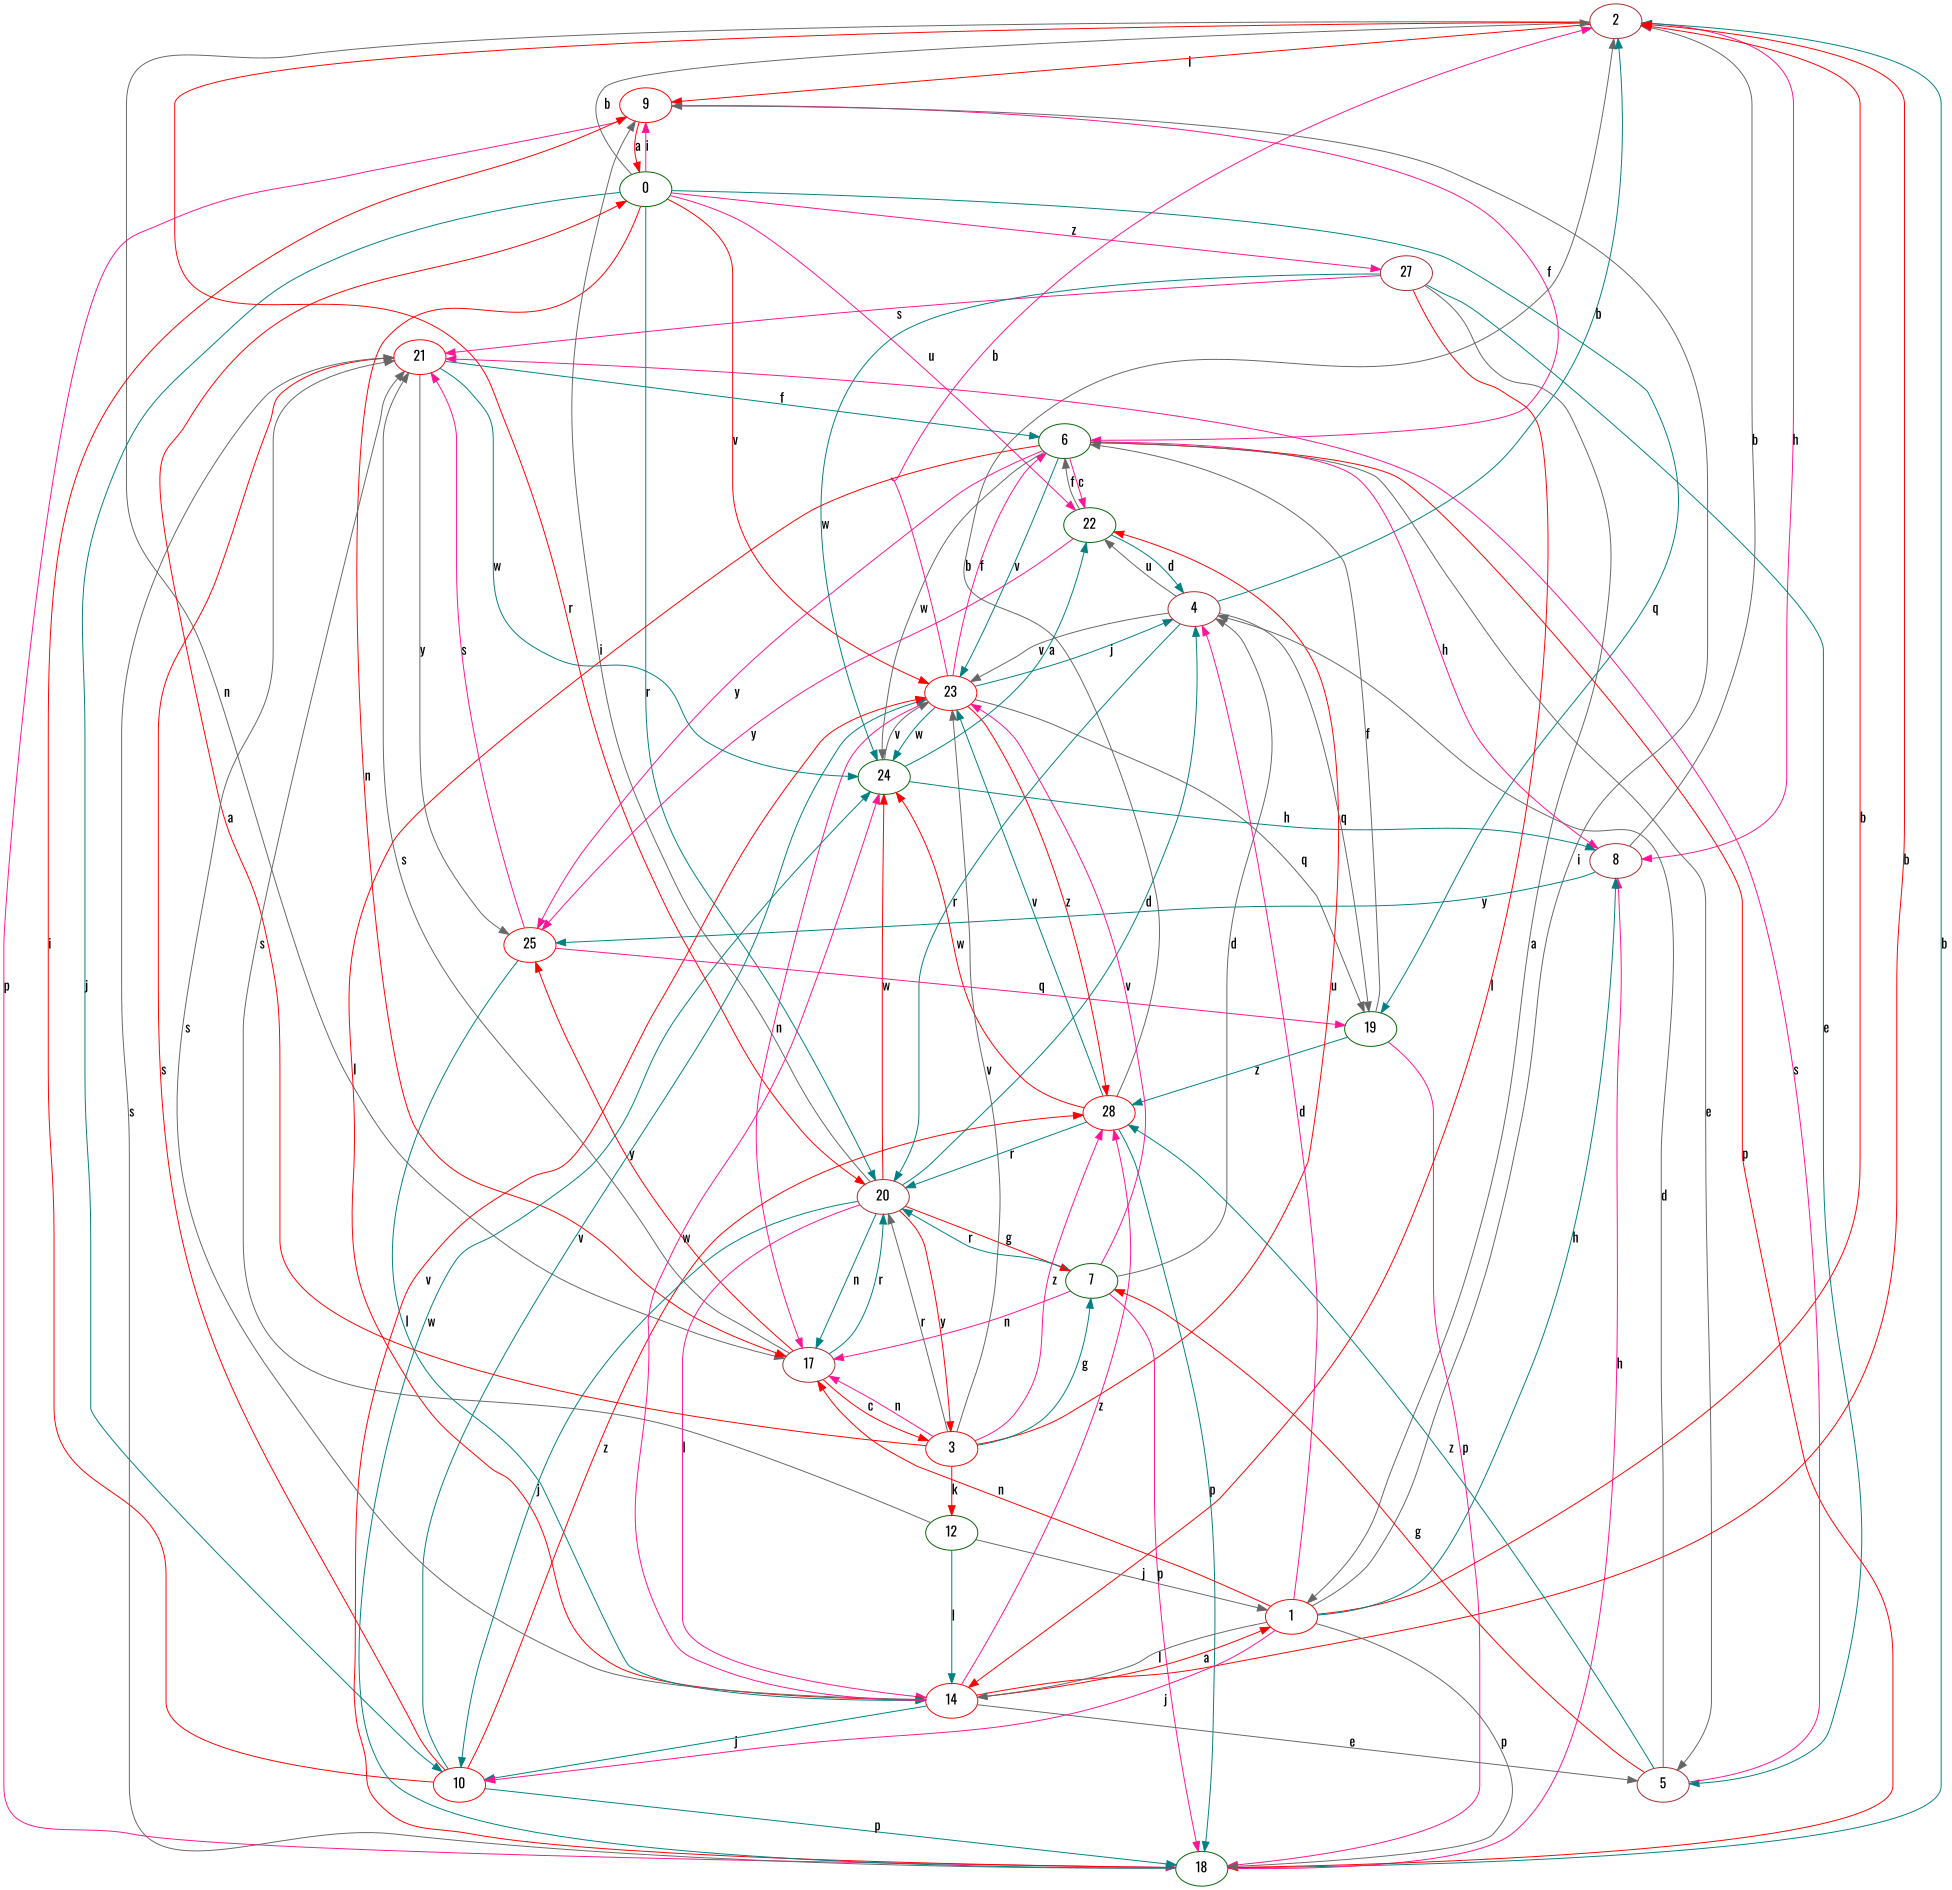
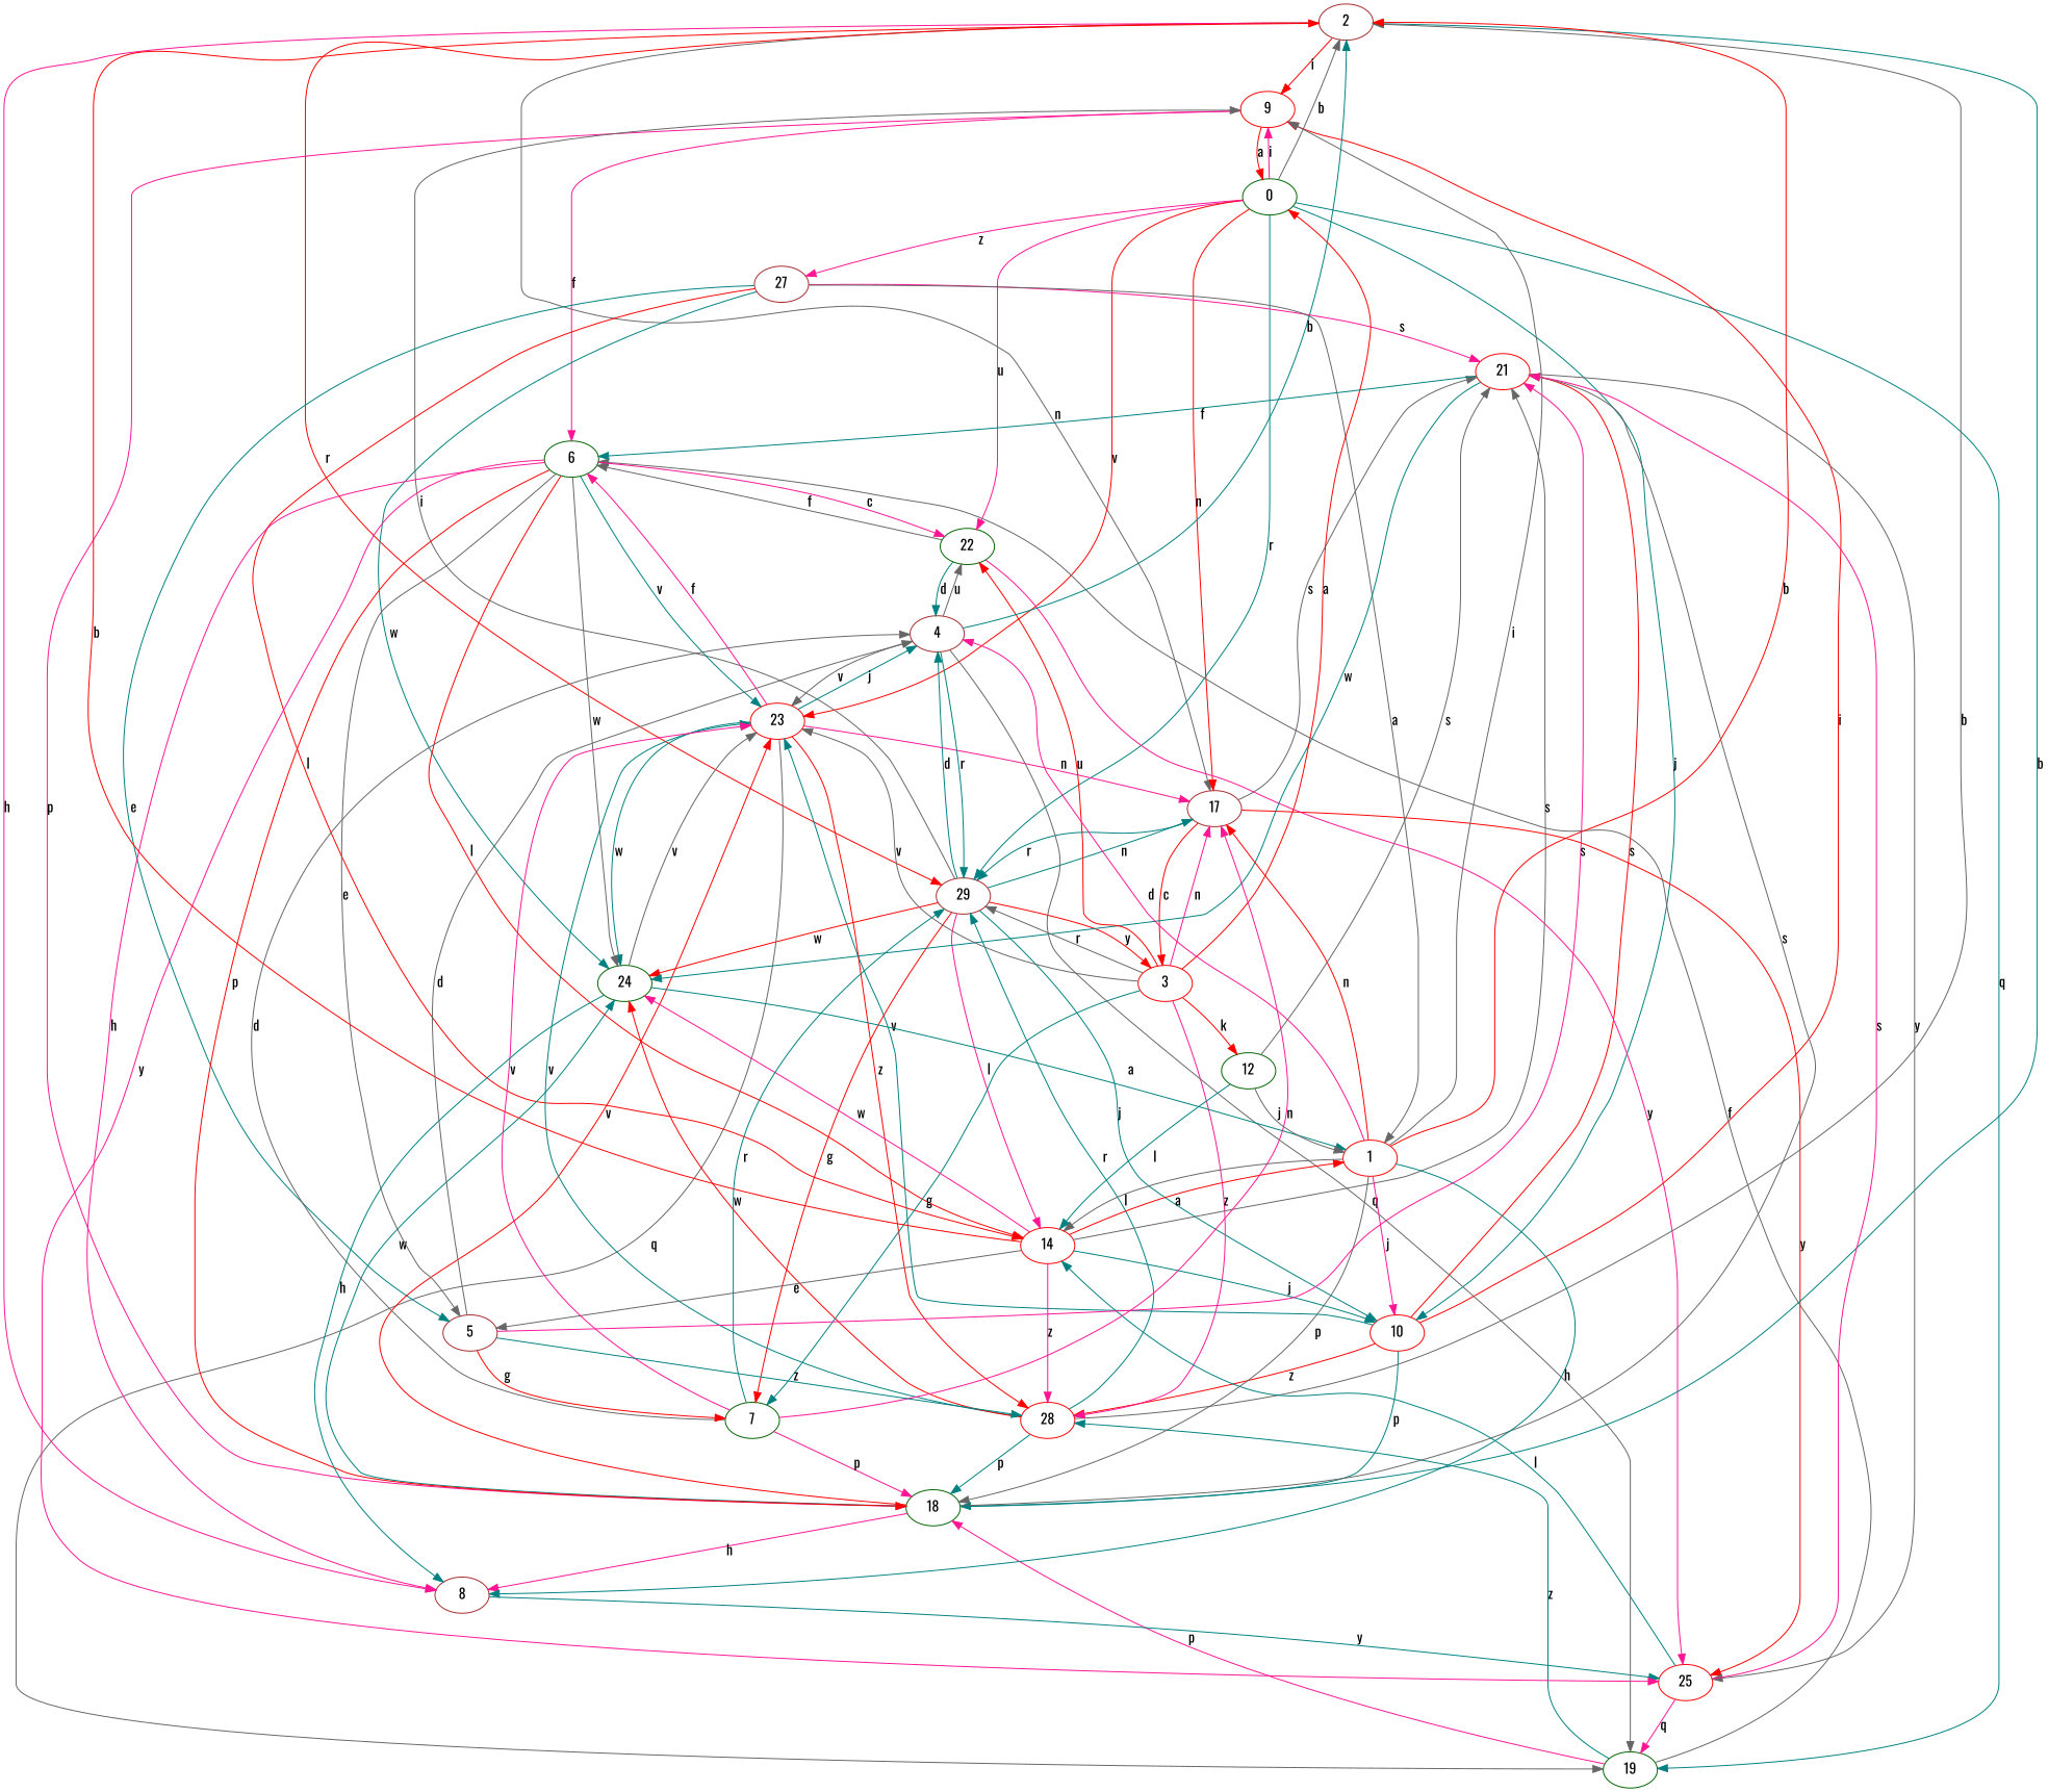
  strict digraph {
    fontname=Oswald
    node [color=red fontname=Oswald]
    edge [color=teal fontname=Oswald]
    2 [color=brown]
    0 [color=darkgreen]
    9
    10
    17 [color=brown]
    19 [color=darkgreen]
-   20 [color=brown]
+   20 [color=brown label=29]
    22 [color=darkgreen]
    23
    27 [color=brown]
    8 [color=brown]
    18 [color=darkgreen]
    6 [color=darkgreen]
    28
    21
    3
    25
    4 [color=brown]
    14
    7 [color=darkgreen]
    24 [color=darkgreen]
    1
    5 [color=brown]
    12 [color=darkgreen]
    2 -> 9 [color=red label=i]
    2 -> 17 [color=gray40 label=n]
    2 -> 20 [color=red label=r]
    2 -> 8 [color=deeppink label=h]
    0 -> 2 [color=gray40 label=b]
    0 -> 9 [color=deeppink label=i]
    0 -> 10 [label=j]
    0 -> 17 [color=red label=n]
    0 -> 19 [label=q]
    0 -> 20 [label=r]
    0 -> 22 [color=deeppink label=u]
    0 -> 23 [color=red label=v]
    0 -> 27 [color=deeppink label=z]
    9 -> 0 [color=red label=a]
    9 -> 18 [color=deeppink label=p]
    9 -> 6 [color=deeppink label=f]
    10 -> 9 [color=red label=i]
    10 -> 23 [label=v]
    10 -> 18 [label=p]
    10 -> 28 [color=red label=z]
    10 -> 21 [color=red label=s]
    17 -> 20 [label=r]
    17 -> 21 [color=gray40 label=s]
    17 -> 3 [color=red label=c]
    17 -> 25 [color=red label=y]
    19 -> 18 [color=deeppink label=p]
    19 -> 6 [color=gray40 label=f]
    19 -> 28 [label=z]
    20 -> 9 [color=gray40 label=i]
    20 -> 10 [label=j]
    20 -> 17 [label=n]
    20 -> 3 [color=red label=y]
    20 -> 4 [label=d]
    20 -> 14 [color=deeppink label=l]
    20 -> 7 [color=red label=g]
    20 -> 24 [color=red label=w]
    22 -> 6 [color=gray40 label=f]
    22 -> 25 [color=deeppink label=y]
    22 -> 4 [label=d]
-   23 -> 2 [color=deeppink label=b]
    23 -> 17 [color=deeppink label=n]
    23 -> 19 [color=gray40 label=q]
    23 -> 6 [color=deeppink label=f]
    23 -> 28 [color=red label=z]
    23 -> 4 [label=j]
    23 -> 24 [label=w]
    27 -> 21 [color=deeppink label=s]
    27 -> 14 [color=red label=l]
    27 -> 24 [label=w]
    27 -> 1 [color=gray40 label=a]
    27 -> 5 [label=e]
-   8 -> 2 [color=gray40 label=b]
    8 -> 25 [label=y]
    18 -> 2 [label=b]
    18 -> 23 [color=red label=v]
    18 -> 8 [color=deeppink label=h]
    18 -> 21 [color=gray40 label=s]
    18 -> 24 [label=w]
    6 -> 22 [color=deeppink label=c]
    6 -> 23 [label=v]
    6 -> 8 [color=deeppink label=h]
    6 -> 18 [color=red label=p]
    6 -> 25 [color=deeppink label=y]
    6 -> 14 [color=red label=l]
    6 -> 24 [color=gray40 label=w]
    6 -> 5 [color=gray40 label=e]
    28 -> 2 [color=gray40 label=b]
    28 -> 20 [label=r]
    28 -> 23 [label=v]
    28 -> 18 [label=p]
    28 -> 24 [color=red label=w]
    21 -> 6 [label=f]
    21 -> 25 [color=gray40 label=y]
    21 -> 24 [label=w]
    3 -> 0 [color=red label=a]
    3 -> 17 [color=deeppink label=n]
    3 -> 20 [color=gray40 label=r]
    3 -> 22 [color=red label=u]
    3 -> 23 [color=gray40 label=v]
    3 -> 28 [color=deeppink label=z]
    3 -> 7 [label=g]
    3 -> 12 [color=red label=k]
    25 -> 19 [color=deeppink label=q]
    25 -> 21 [color=deeppink label=s]
    25 -> 14 [label=l]
    4 -> 2 [label=b]
    4 -> 19 [color=gray40 label=q]
    4 -> 20 [label=r]
    4 -> 22 [color=gray40 label=u]
    4 -> 23 [color=gray40 label=v]
    14 -> 2 [color=red label=b]
    14 -> 10 [label=j]
    14 -> 28 [color=deeppink label=z]
    14 -> 21 [color=gray40 label=s]
    14 -> 24 [color=deeppink label=w]
    14 -> 1 [color=red label=a]
    14 -> 5 [color=gray40 label=e]
    7 -> 17 [color=deeppink label=n]
    7 -> 20 [label=r]
    7 -> 23 [color=deeppink label=v]
    7 -> 18 [color=deeppink label=p]
    7 -> 4 [color=gray40 label=d]
    24 -> 23 [color=gray40 label=v]
    24 -> 8 [label=h]
-   24 -> 22 [label=a]
+   24 -> 1 [label=a]
    1 -> 2 [color=red label=b]
    1 -> 9 [color=gray40 label=i]
    1 -> 10 [color=deeppink label=j]
    1 -> 17 [color=red label=n]
    1 -> 8 [label=h]
    1 -> 18 [color=gray40 label=p]
    1 -> 4 [color=deeppink label=d]
    1 -> 14 [color=gray40 label=l]
    5 -> 28 [label=z]
    5 -> 21 [color=deeppink label=s]
    5 -> 4 [color=gray40 label=d]
    5 -> 7 [color=red label=g]
    12 -> 21 [color=gray40 label=s]
    12 -> 14 [label=l]
    12 -> 1 [color=gray40 label=j]
  }
